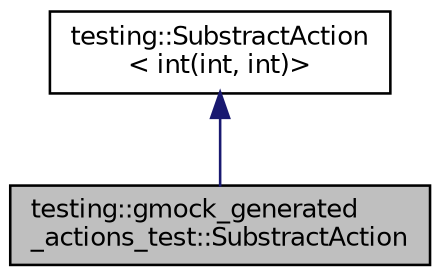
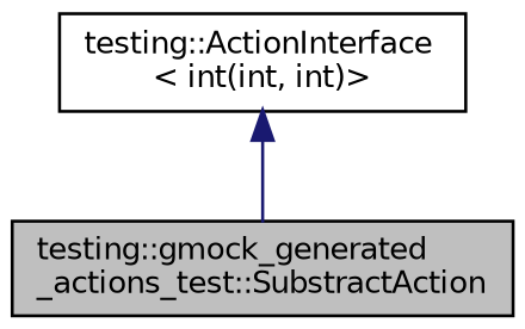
  digraph {
    node [color=black fontname=Helvetica fontsize=10 shape=record style=filled]
    n1 [fillcolor=grey75 fontcolor=black height=0.2 label="testing::gmock_generated\l_actions_test::SubstractAction" width=0.4]
-   n2 [fillcolor=white height=0.2 label="testing::SubstractAction\l\< int(int, int)\>" width=0.4]
+   n2 [fillcolor=white height=0.2 label="testing::ActionInterface\l\< int(int, int)\>" width=0.4]
    n2 -> n1 [color=midnightblue dir=back fontname=Helvetica fontsize=10 labelfontname=Helvetica labelfontsize=10 style=solid]
  }
